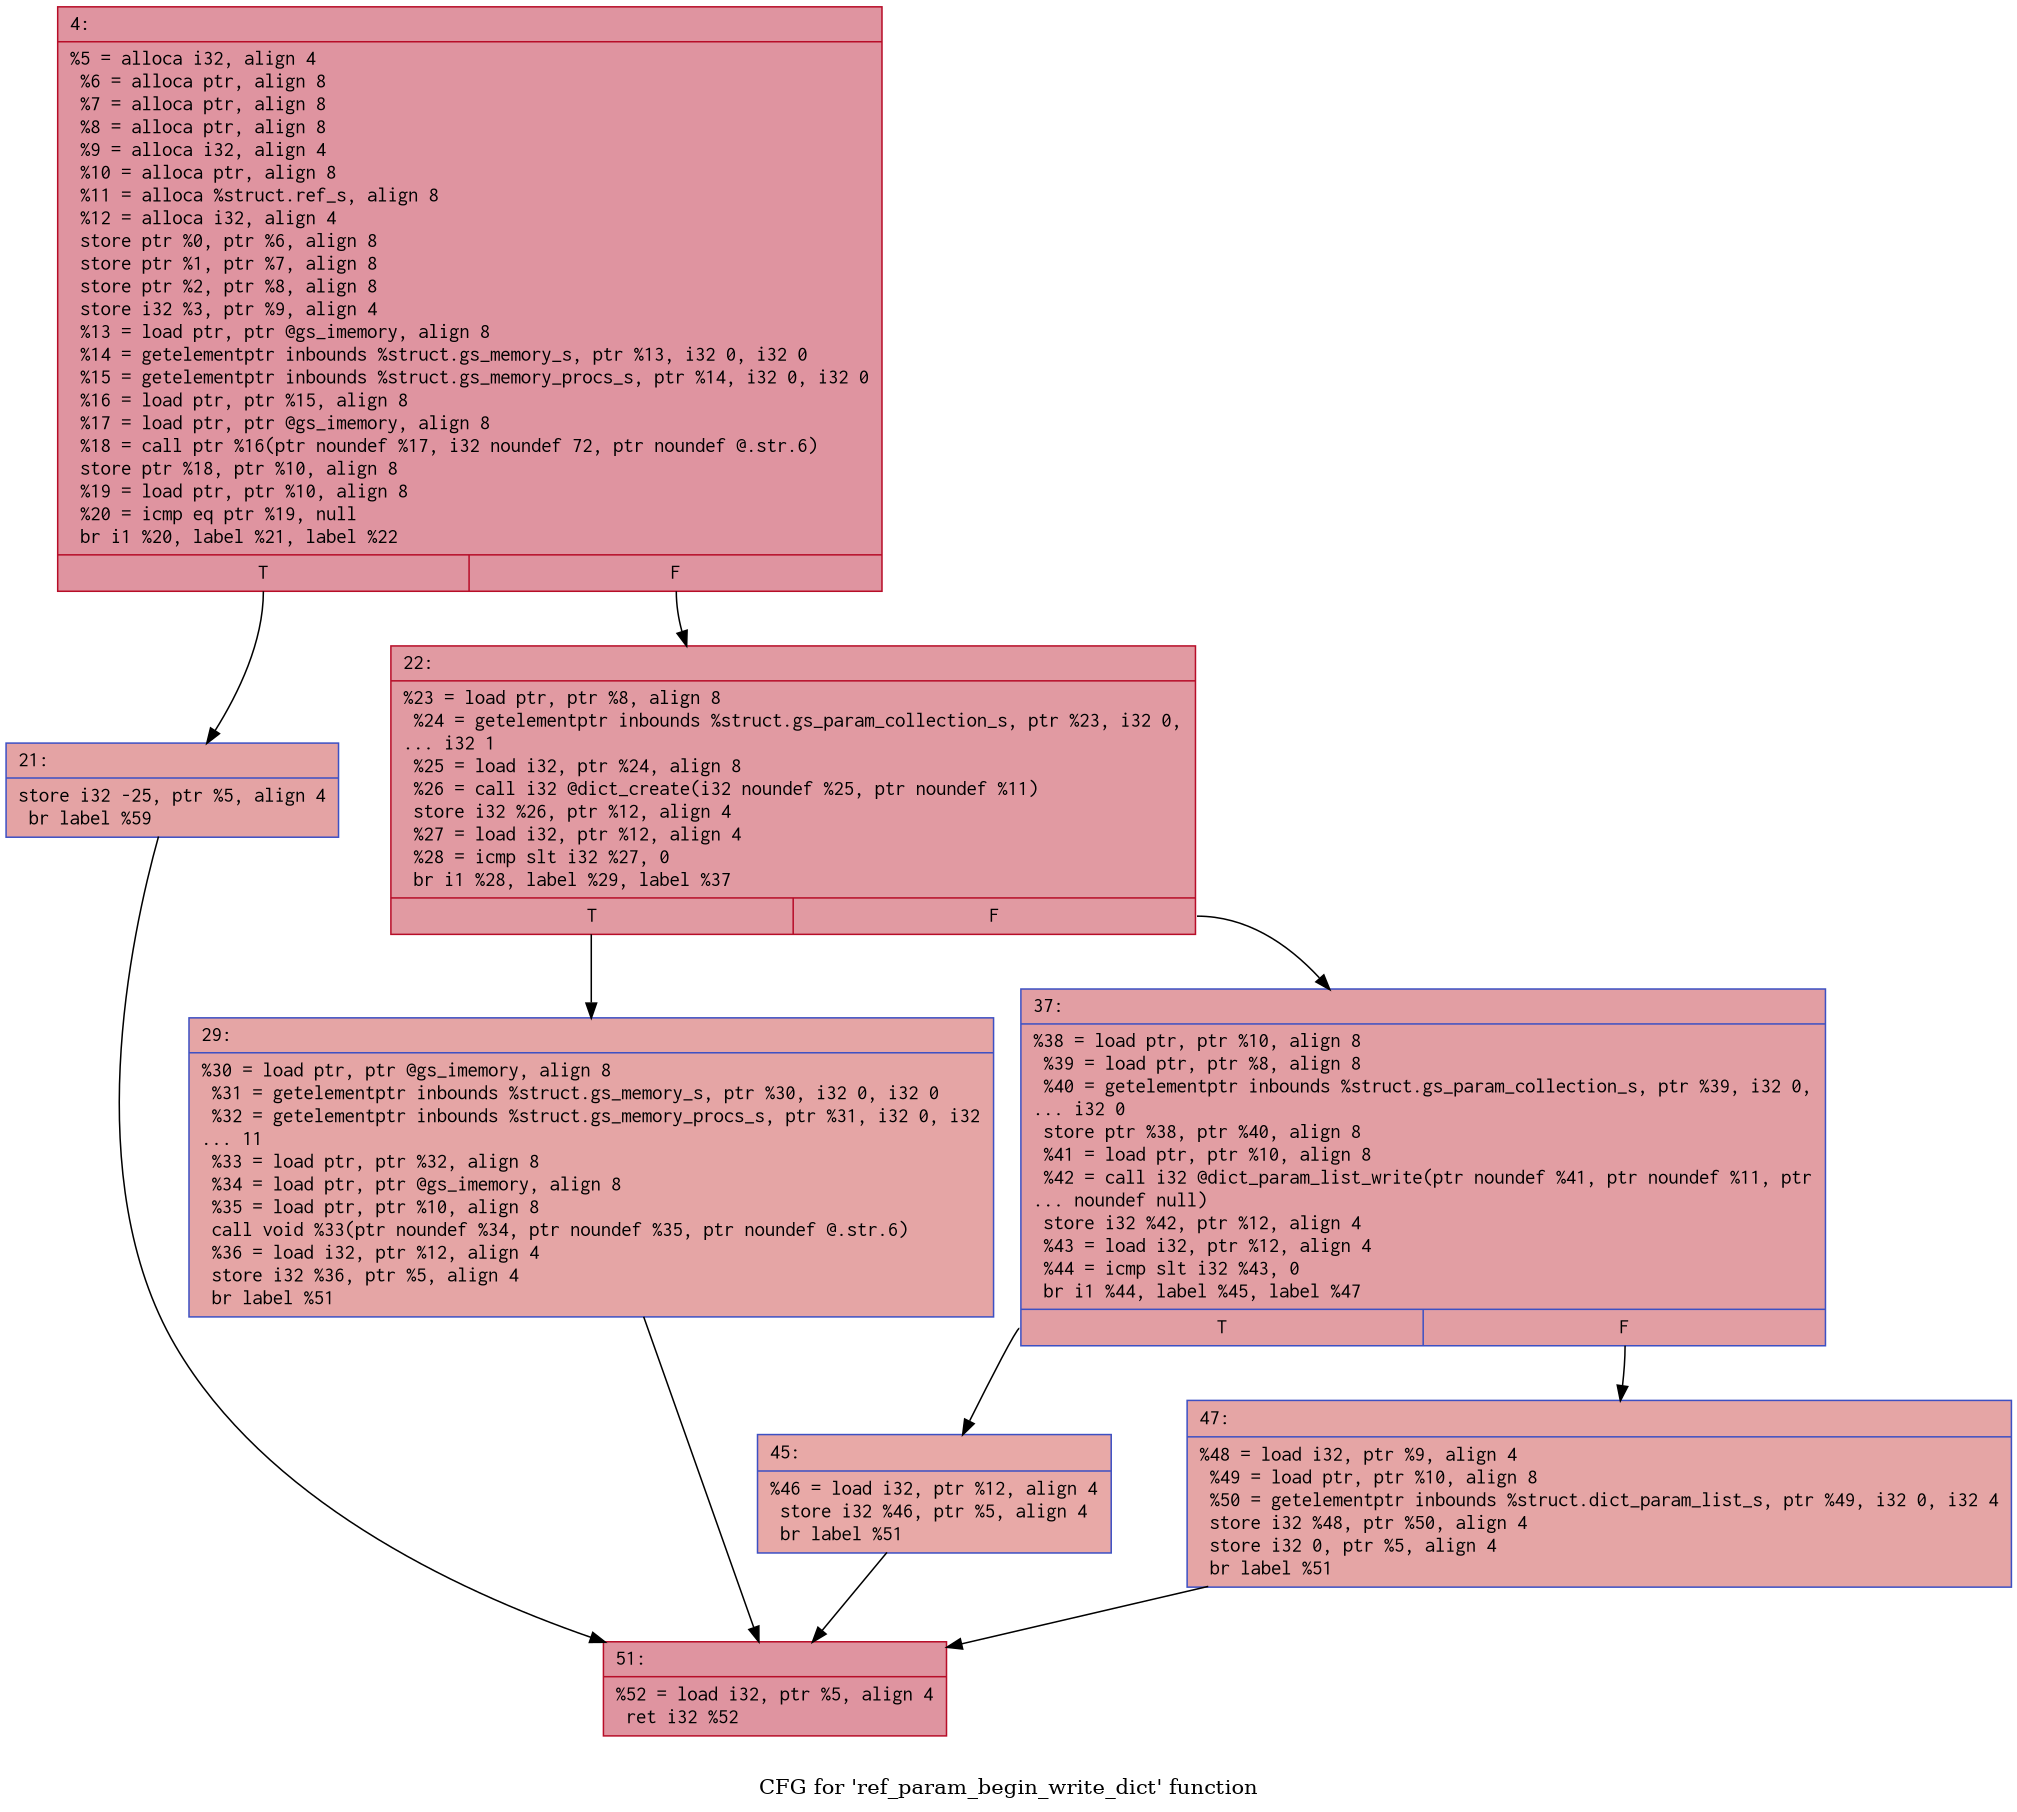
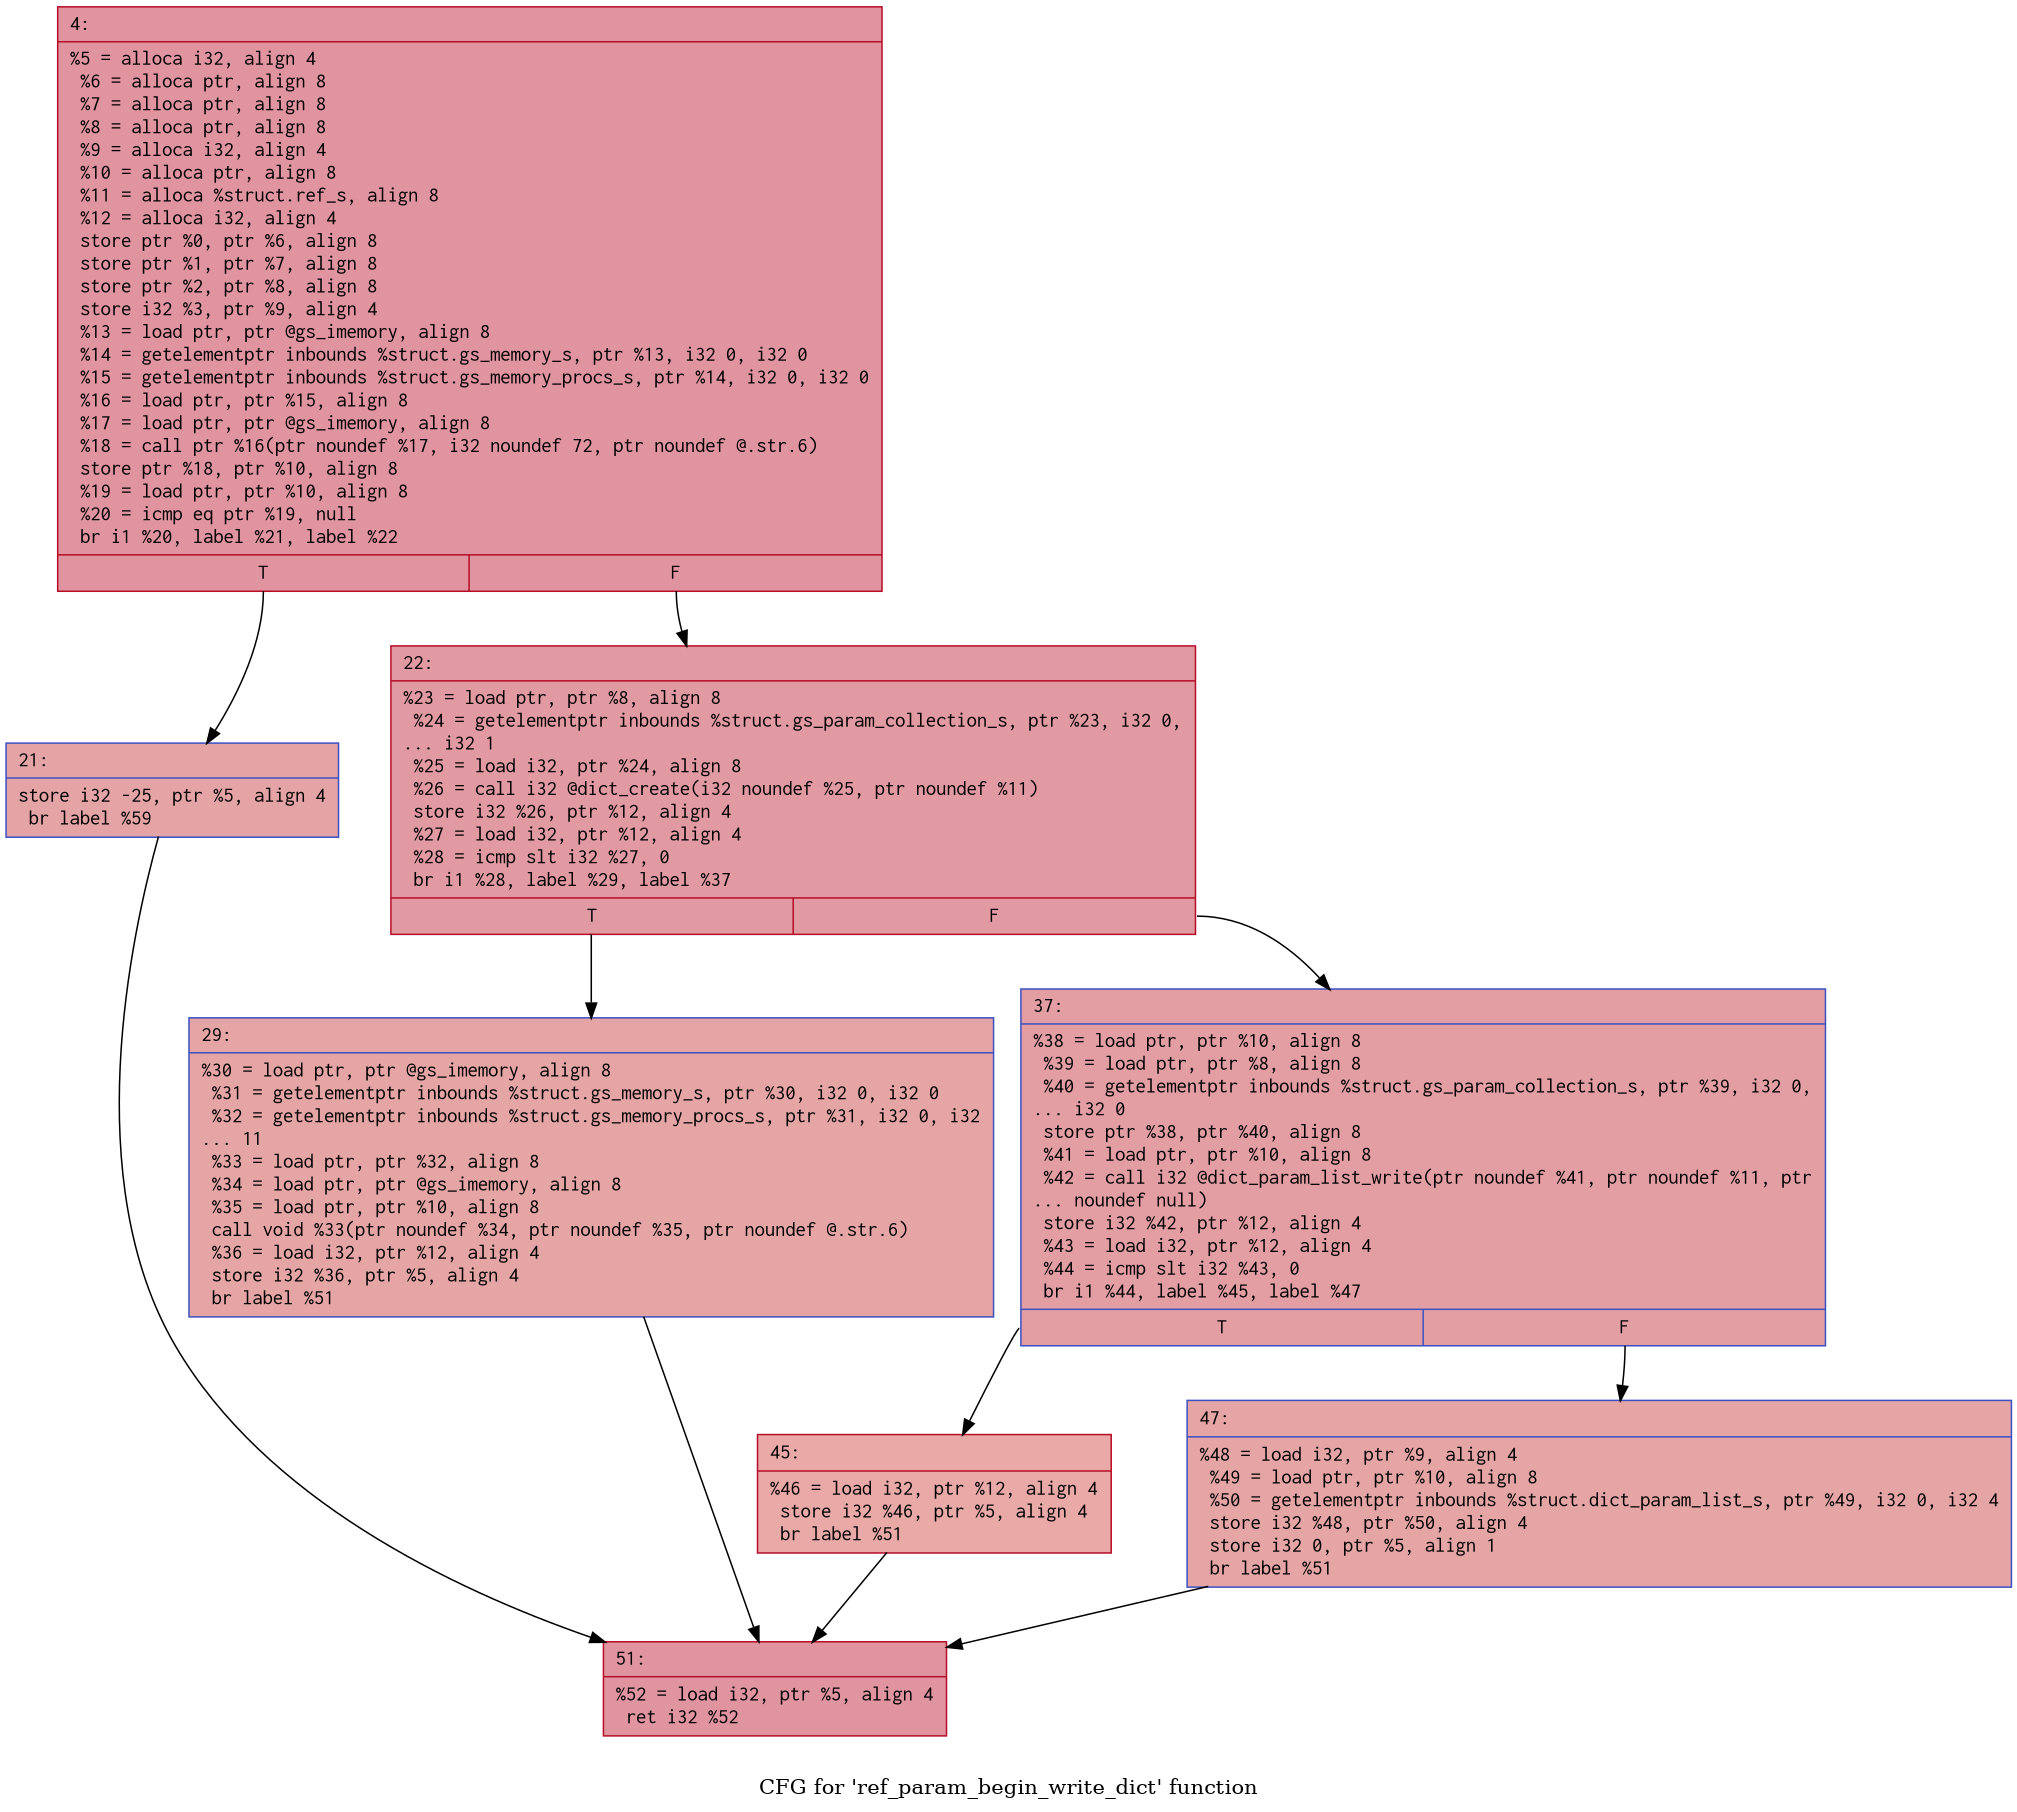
  digraph {
    label="CFG for 'ref_param_begin_write_dict' function"
    node [color="#3d50c3ff" fillcolor="#b70d2870" fontname=Courier shape=record style=filled]
    n1 [color="#b70d28ff" label="{4:\l|  %5 = alloca i32, align 4\l  %6 = alloca ptr, align 8\l  %7 = alloca ptr, align 8\l  %8 = alloca ptr, align 8\l  %9 = alloca i32, align 4\l  %10 = alloca ptr, align 8\l  %11 = alloca %struct.ref_s, align 8\l  %12 = alloca i32, align 4\l  store ptr %0, ptr %6, align 8\l  store ptr %1, ptr %7, align 8\l  store ptr %2, ptr %8, align 8\l  store i32 %3, ptr %9, align 4\l  %13 = load ptr, ptr @gs_imemory, align 8\l  %14 = getelementptr inbounds %struct.gs_memory_s, ptr %13, i32 0, i32 0\l  %15 = getelementptr inbounds %struct.gs_memory_procs_s, ptr %14, i32 0, i32 0\l  %16 = load ptr, ptr %15, align 8\l  %17 = load ptr, ptr @gs_imemory, align 8\l  %18 = call ptr %16(ptr noundef %17, i32 noundef 72, ptr noundef @.str.6)\l  store ptr %18, ptr %10, align 8\l  %19 = load ptr, ptr %10, align 8\l  %20 = icmp eq ptr %19, null\l  br i1 %20, label %21, label %22\l|{<s0>T|<s1>F}}"]
    n2 [fillcolor="#c32e3170" label="{21:\l|  store i32 -25, ptr %5, align 4\l  br label %59\l}"]
    n3 [color="#b70d28ff" fillcolor="#bb1b2c70" label="{22:\l|  %23 = load ptr, ptr %8, align 8\l  %24 = getelementptr inbounds %struct.gs_param_collection_s, ptr %23, i32 0,\l... i32 1\l  %25 = load i32, ptr %24, align 8\l  %26 = call i32 @dict_create(i32 noundef %25, ptr noundef %11)\l  store i32 %26, ptr %12, align 4\l  %27 = load i32, ptr %12, align 4\l  %28 = icmp slt i32 %27, 0\l  br i1 %28, label %29, label %37\l|{<s0>T|<s1>F}}"]
    n4 [color="#b70d28ff" label="{51:\l|  %52 = load i32, ptr %5, align 4\l  ret i32 %52\l}"]
    n5 [fillcolor="#c5333470" label="{29:\l|  %30 = load ptr, ptr @gs_imemory, align 8\l  %31 = getelementptr inbounds %struct.gs_memory_s, ptr %30, i32 0, i32 0\l  %32 = getelementptr inbounds %struct.gs_memory_procs_s, ptr %31, i32 0, i32\l... 11\l  %33 = load ptr, ptr %32, align 8\l  %34 = load ptr, ptr @gs_imemory, align 8\l  %35 = load ptr, ptr %10, align 8\l  call void %33(ptr noundef %34, ptr noundef %35, ptr noundef @.str.6)\l  %36 = load i32, ptr %12, align 4\l  store i32 %36, ptr %5, align 4\l  br label %51\l}"]
    n6 [fillcolor="#be242e70" label="{37:\l|  %38 = load ptr, ptr %10, align 8\l  %39 = load ptr, ptr %8, align 8\l  %40 = getelementptr inbounds %struct.gs_param_collection_s, ptr %39, i32 0,\l... i32 0\l  store ptr %38, ptr %40, align 8\l  %41 = load ptr, ptr %10, align 8\l  %42 = call i32 @dict_param_list_write(ptr noundef %41, ptr noundef %11, ptr\l... noundef null)\l  store i32 %42, ptr %12, align 4\l  %43 = load i32, ptr %12, align 4\l  %44 = icmp slt i32 %43, 0\l  br i1 %44, label %45, label %47\l|{<s0>T|<s1>F}}"]
-   n7 [fillcolor="#ca3b3770" label="{45:\l|  %46 = load i32, ptr %12, align 4\l  store i32 %46, ptr %5, align 4\l  br label %51\l}"]
-   n8 [fillcolor="#c5333470" label="{47:\l|  %48 = load i32, ptr %9, align 4\l  %49 = load ptr, ptr %10, align 8\l  %50 = getelementptr inbounds %struct.dict_param_list_s, ptr %49, i32 0, i32 4\l  store i32 %48, ptr %50, align 4\l  store i32 0, ptr %5, align 4\l  br label %51\l}"]
+   n7 [color="#b70d28ff" fillcolor="#ca3b3770" label="{45:\l|  %46 = load i32, ptr %12, align 4\l  store i32 %46, ptr %5, align 4\l  br label %51\l}"]
+   n8 [fillcolor="#c5333470" label="{47:\l|  %48 = load i32, ptr %9, align 4\l  %49 = load ptr, ptr %10, align 8\l  %50 = getelementptr inbounds %struct.dict_param_list_s, ptr %49, i32 0, i32 4\l  store i32 %48, ptr %50, align 4\l  store i32 0, ptr %5, align 1\l  br label %51\l}"]
    n1 -> n2 [tailport=s0]
    n1 -> n3 [tailport=s1]
    n2 -> n4
    n3 -> n5 [tailport=s0]
    n3 -> n6 [tailport=s1]
    n5 -> n4
    n6 -> n7 [tailport=s0]
    n6 -> n8 [tailport=s1]
    n7 -> n4
    n8 -> n4
  }
